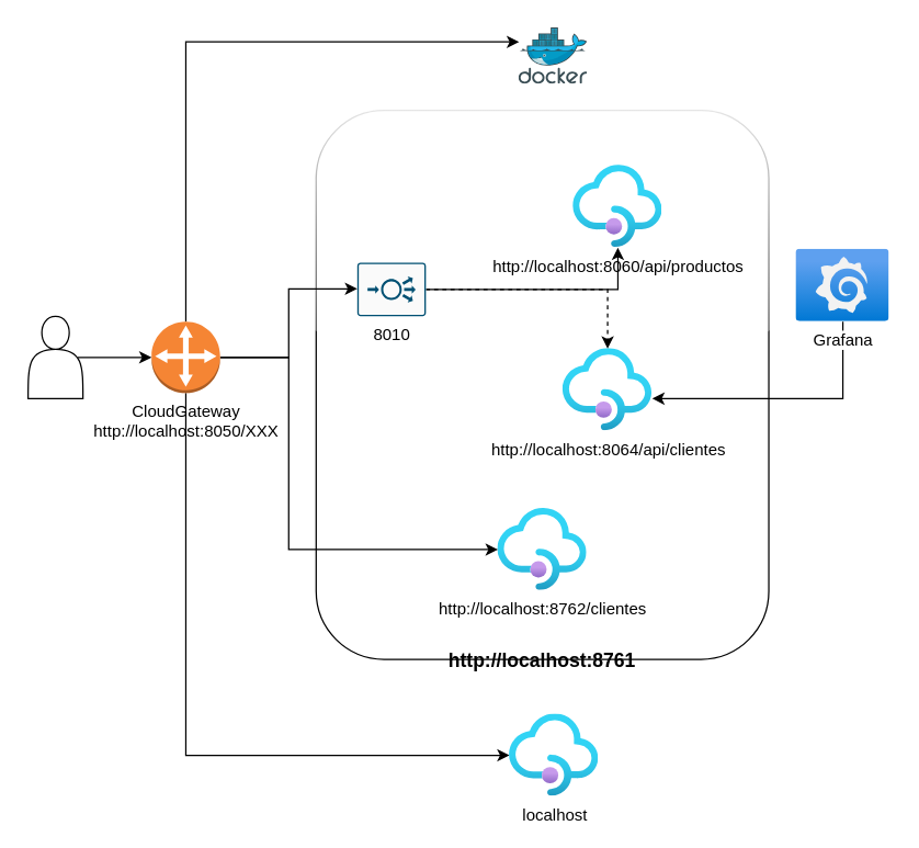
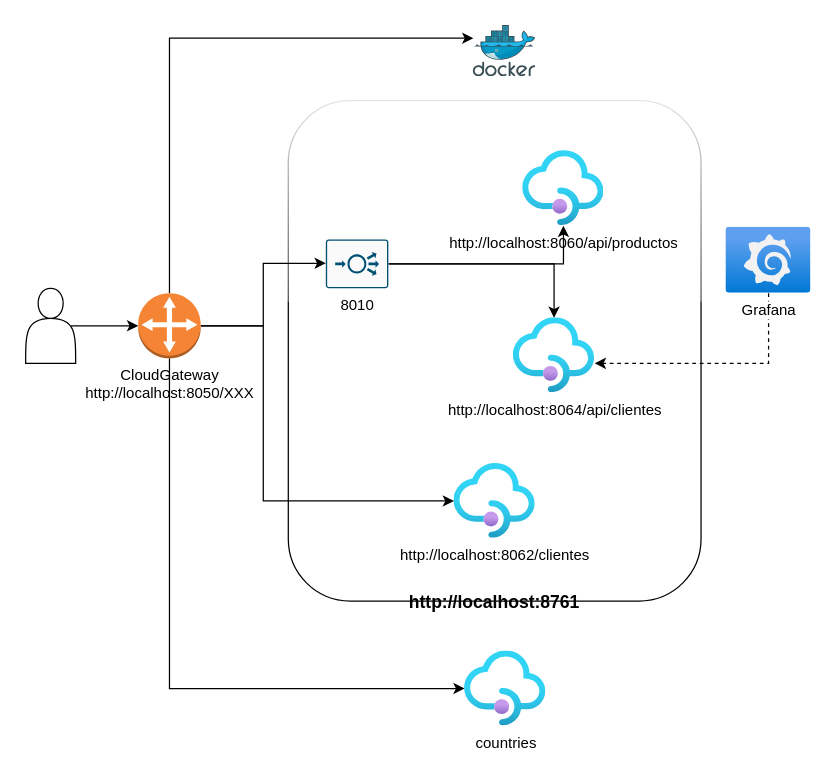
  <mxCell id="0" />
  <mxCell id="1" parent="0" />
  <mxCell id="2" value="&lt;h3&gt;&lt;br&gt;&lt;/h3&gt;&lt;h3&gt;&lt;br&gt;&lt;/h3&gt;&lt;h3&gt;&lt;br&gt;&lt;/h3&gt;&lt;h3&gt;&lt;br&gt;&lt;/h3&gt;&lt;h3&gt;&lt;br&gt;&lt;/h3&gt;&lt;h3&gt;&lt;br&gt;&lt;/h3&gt;&lt;h3&gt;&lt;br&gt;&lt;/h3&gt;&lt;h3&gt;&lt;br&gt;&lt;/h3&gt;&lt;h3&gt;&lt;br&gt;&lt;/h3&gt;&lt;h3&gt;&lt;br&gt;&lt;/h3&gt;&lt;h3&gt;&lt;br&gt;&lt;/h3&gt;&lt;h3&gt;&lt;br&gt;&lt;/h3&gt;&lt;h3&gt;&lt;br&gt;&lt;/h3&gt;&lt;h3&gt;http://localhost:8761&lt;/h3&gt;" style="rounded=1;whiteSpace=wrap;html=1;glass=1;" parent="1" vertex="1"><mxGeometry x="230" y="80" width="330" height="400" as="geometry" /></mxCell>
  <mxCell id="3" style="edgeStyle=orthogonalEdgeStyle;rounded=0;orthogonalLoop=1;jettySize=auto;html=1;exitX=0.9;exitY=0.5;exitDx=0;exitDy=0;exitPerimeter=0;" parent="1" source="4" target="17" edge="1"><mxGeometry relative="1" as="geometry" /></mxCell>
  <mxCell id="4" value="" style="shape=actor;whiteSpace=wrap;html=1;" parent="1" vertex="1"><mxGeometry x="20" y="230" width="40" height="60" as="geometry" /></mxCell>
  <mxCell id="5" value="http://localhost:8060/api/productos" style="image;aspect=fixed;html=1;points=[];align=center;fontSize=12;image=img/lib/azure2/app_services/API_Management_Services.svg;" parent="1" vertex="1"><mxGeometry x="417.5" y="120" width="65" height="60" as="geometry" /></mxCell>
- <mxCell id="6" value="http://localhost:8762/clientes" style="image;aspect=fixed;html=1;points=[];align=center;fontSize=12;image=img/lib/azure2/integration/API_Management_Services.svg;" parent="1" vertex="1"><mxGeometry x="362.5" y="370" width="65" height="60" as="geometry" /></mxCell>
+ <mxCell id="6" value="http://localhost:8062/clientes" style="image;aspect=fixed;html=1;points=[];align=center;fontSize=12;image=img/lib/azure2/integration/API_Management_Services.svg;" parent="1" vertex="1"><mxGeometry x="362.5" y="370" width="65" height="60" as="geometry" /></mxCell>
  <mxCell id="7" value="http://localhost:8064/api/clientes" style="image;aspect=fixed;html=1;points=[];align=center;fontSize=12;image=img/lib/azure2/app_services/API_Management_Services.svg;" parent="1" vertex="1"><mxGeometry x="410" y="253.6" width="65" height="60" as="geometry" /></mxCell>
  <mxCell id="8" style="edgeStyle=orthogonalEdgeStyle;rounded=0;orthogonalLoop=1;jettySize=auto;html=1;" parent="1" source="10" target="5" edge="1"><mxGeometry relative="1" as="geometry" /></mxCell>
- <mxCell id="9" style="edgeStyle=orthogonalEdgeStyle;rounded=0;orthogonalLoop=1;jettySize=auto;html=1;dashed=1;" parent="1" source="10" target="7" edge="1"><mxGeometry relative="1" as="geometry" /></mxCell>
+ <mxCell id="9" style="edgeStyle=orthogonalEdgeStyle;rounded=0;orthogonalLoop=1;jettySize=auto;html=1;" parent="1" source="10" target="7" edge="1"><mxGeometry relative="1" as="geometry" /></mxCell>
  <mxCell id="10" value="8010" style="sketch=0;points=[[0.015,0.015,0],[0.985,0.015,0],[0.985,0.985,0],[0.015,0.985,0],[0.25,0,0],[0.5,0,0],[0.75,0,0],[1,0.25,0],[1,0.5,0],[1,0.75,0],[0.75,1,0],[0.5,1,0],[0.25,1,0],[0,0.75,0],[0,0.5,0],[0,0.25,0]];verticalLabelPosition=bottom;html=1;verticalAlign=top;aspect=fixed;align=center;pointerEvents=1;shape=mxgraph.cisco19.rect;prIcon=load_balancer;fillColor=#FAFAFA;strokeColor=#005073;" parent="1" vertex="1"><mxGeometry x="260" y="190.94" width="50" height="39.06" as="geometry" /></mxCell>
- <mxCell id="11" style="edgeStyle=orthogonalEdgeStyle;rounded=0;orthogonalLoop=1;jettySize=auto;html=1;" parent="1" source="12" target="7" edge="1"><mxGeometry relative="1" as="geometry"><Array as="points"><mxPoint x="614" y="290" /></Array></mxGeometry></mxCell>
+ <mxCell id="11" style="edgeStyle=orthogonalEdgeStyle;rounded=0;orthogonalLoop=1;jettySize=auto;html=1;dashed=1;" parent="1" source="12" target="7" edge="1"><mxGeometry relative="1" as="geometry"><Array as="points"><mxPoint x="614" y="290" /></Array></mxGeometry></mxCell>
  <mxCell id="12" value="Grafana" style="image;aspect=fixed;html=1;points=[];align=center;fontSize=12;image=img/lib/azure2/other/Grafana.svg;" parent="1" vertex="1"><mxGeometry x="580" y="181.2" width="68" height="52.8" as="geometry" /></mxCell>
  <mxCell id="13" style="edgeStyle=orthogonalEdgeStyle;rounded=0;orthogonalLoop=1;jettySize=auto;html=1;" parent="1" source="17" target="10" edge="1"><mxGeometry relative="1" as="geometry"><Array as="points"><mxPoint x="210" y="260" /><mxPoint x="210" y="210" /></Array></mxGeometry></mxCell>
  <mxCell id="14" style="edgeStyle=orthogonalEdgeStyle;rounded=0;orthogonalLoop=1;jettySize=auto;html=1;" parent="1" source="17" target="6" edge="1"><mxGeometry relative="1" as="geometry"><Array as="points"><mxPoint x="210" y="260" /><mxPoint x="210" y="400" /></Array></mxGeometry></mxCell>
  <mxCell id="15" style="edgeStyle=orthogonalEdgeStyle;rounded=0;orthogonalLoop=1;jettySize=auto;html=1;" parent="1" source="17" target="18" edge="1"><mxGeometry relative="1" as="geometry"><Array as="points"><mxPoint x="135" y="30" /></Array></mxGeometry></mxCell>
  <mxCell id="16" style="edgeStyle=orthogonalEdgeStyle;rounded=0;orthogonalLoop=1;jettySize=auto;html=1;" parent="1" source="17" target="19" edge="1"><mxGeometry relative="1" as="geometry"><Array as="points"><mxPoint x="135" y="550" /></Array></mxGeometry></mxCell>
  <mxCell id="17" value="CloudGateway&lt;br&gt;http://localhost:8050/XXX" style="outlineConnect=0;dashed=0;verticalLabelPosition=bottom;verticalAlign=top;align=center;html=1;shape=mxgraph.aws3.customer_gateway;fillColor=#F58534;gradientColor=none;" parent="1" vertex="1"><mxGeometry x="110" y="234" width="50" height="52" as="geometry" /></mxCell>
  <mxCell id="18" value="" style="image;sketch=0;aspect=fixed;html=1;points=[];align=center;fontSize=12;image=img/lib/mscae/Docker.svg;" parent="1" vertex="1"><mxGeometry x="378" y="20" width="50" height="41" as="geometry" /></mxCell>
- <mxCell id="19" value="localhost&lt;div&gt;&lt;br&gt;&lt;/div&gt;" style="image;aspect=fixed;html=1;points=[];align=center;fontSize=12;image=img/lib/azure2/app_services/API_Management_Services.svg;" parent="1" vertex="1"><mxGeometry x="371" y="520" width="65" height="60" as="geometry" /></mxCell>
+ <mxCell id="19" value="countries&lt;div&gt;&lt;br&gt;&lt;/div&gt;" style="image;aspect=fixed;html=1;points=[];align=center;fontSize=12;image=img/lib/azure2/app_services/API_Management_Services.svg;" parent="1" vertex="1"><mxGeometry x="371" y="520" width="65" height="60" as="geometry" /></mxCell>
